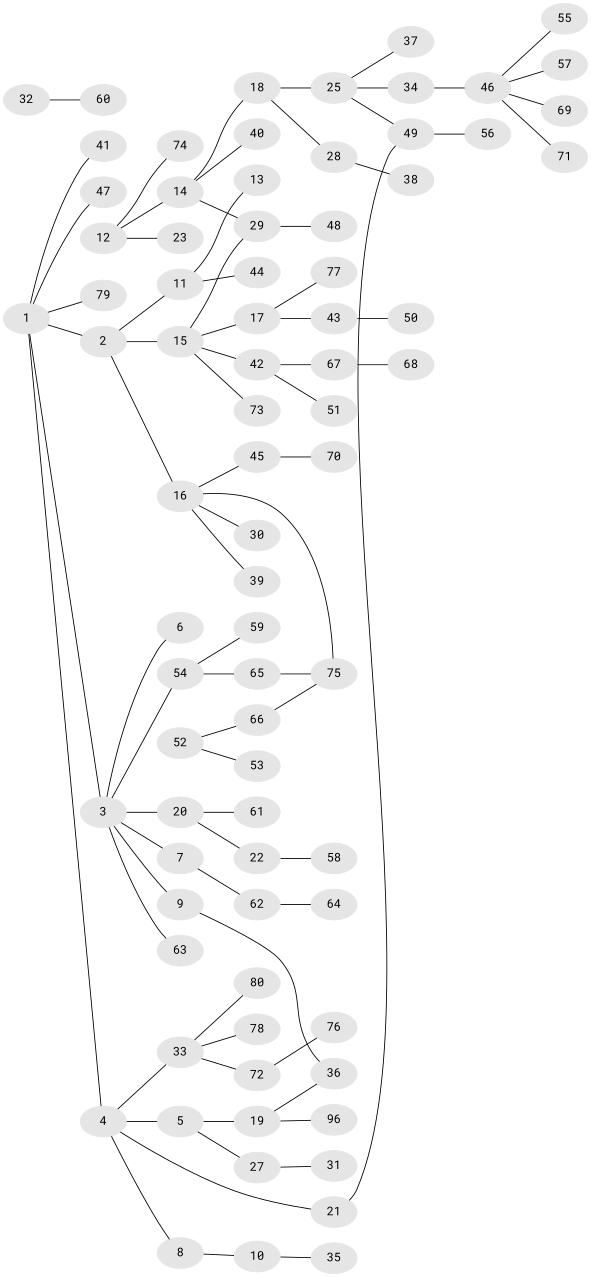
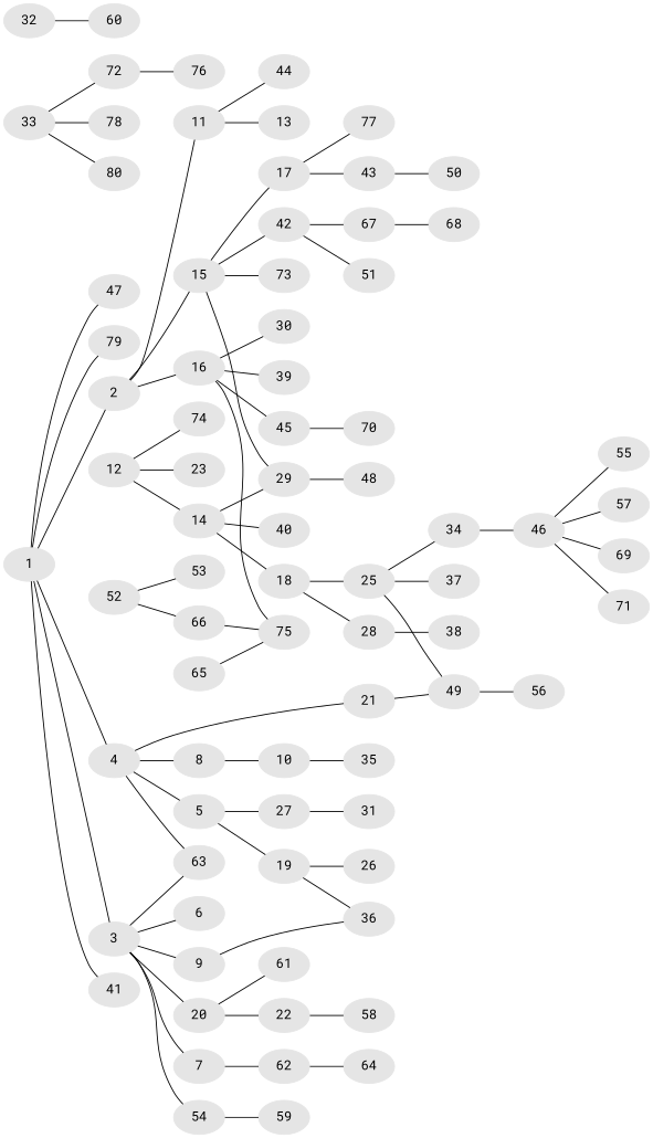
  graph {
    fontname="Roboto Mono"
    rankdir=LR
    node [color=gray90 fontname="Roboto Mono" style=filled]
    edge [fontname="Roboto Mono"]
    1
    2
    3
    4
    41
    47
    79
    11
    15
    16
    6
    7
    9
    20
    54
    63
    5
    8
    21
    33
    13
    44
    29
    17
    42
    73
    30
    39
    45
    75
    62
    36
    22
    61
    59
    65
    19
    27
    10
    49
    72
    78
    80
-   26 [label=96]
+   26
    31
    12
    14
    23
    74
    64
    35
    18
    40
    25
    28
    48
    43
    77
    51
    67
    70
    50
    34
    37
    38
    58
    56
    46
    32
    60
    76
    55
    57
    69
    71
    52
    53
    66
    68
    1 -- 2
    1 -- 3
    1 -- 4
    1 -- 41
    1 -- 47
    1 -- 79
    2 -- 11
    2 -- 15
    2 -- 16
    3 -- 6
    3 -- 7
    3 -- 9
    3 -- 20
    3 -- 54
    3 -- 63
    4 -- 5
    4 -- 8
    4 -- 21
-   4 -- 33
+   4 -- 63
    11 -- 13
    11 -- 44
    15 -- 29
    15 -- 17
    15 -- 42
    15 -- 73
    16 -- 30
    16 -- 39
    16 -- 45
    16 -- 75
    7 -- 62
    9 -- 36
    20 -- 22
    20 -- 61
    54 -- 59
-   54 -- 65
    5 -- 19
    5 -- 27
    8 -- 10
    21 -- 49
    33 -- 72
    33 -- 78
    33 -- 80
    29 -- 48
    17 -- 43
    17 -- 77
    42 -- 51
    42 -- 67
    45 -- 70
    62 -- 64
    22 -- 58
    65 -- 75
    19 -- 36
    19 -- 26
    27 -- 31
    10 -- 35
    49 -- 56
    72 -- 76
    12 -- 14
    12 -- 23
    12 -- 74
    14 -- 29
    14 -- 18
    14 -- 40
    18 -- 25
    18 -- 28
    25 -- 49
    25 -- 34
    25 -- 37
    28 -- 38
    43 -- 50
    67 -- 68
    34 -- 46
    46 -- 55
    46 -- 57
    46 -- 69
    46 -- 71
    32 -- 60
    52 -- 53
    52 -- 66
    66 -- 75
  }
